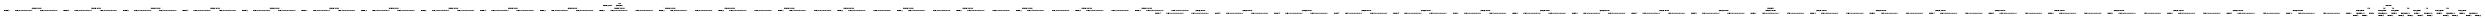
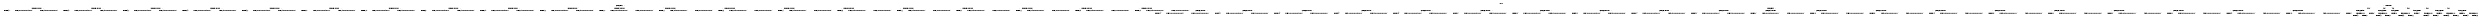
  digraph {
    ranksep=.25
    n1 [label=MODULE]
-   n2 [label="IDENTIFIERS: top_module"]
    n3 [label=VAR_DECLARE_LIST]
    n4 [label=MODULE_OUTPUT]
    n5 [label="VAR_DECLARE:  INPUT PORT"]
    n6 [label="VAR_DECLARE:  INPUT PORT"]
    n7 [label="VAR_DECLARE:  INPUT PORT"]
    n8 [label="VAR_DECLARE:  INPUT PORT"]
    n9 [label="VAR_DECLARE:  INPUT PORT"]
    n10 [label="VAR_DECLARE:  INPUT PORT"]
    n11 [label="VAR_DECLARE:  INPUT PORT"]
    n12 [label="VAR_DECLARE:  INPUT PORT"]
    n13 [label="VAR_DECLARE:  INPUT PORT"]
    n14 [label="VAR_DECLARE:  INPUT PORT"]
    n15 [label="VAR_DECLARE:  OUTPUT PORT"]
    n16 [label="VAR_DECLARE:  OUTPUT PORT"]
    n17 [label="VAR_DECLARE:  OUTPUT PORT"]
    n18 [label="VAR_DECLARE:  OUTPUT PORT"]
    n19 [label="VAR_DECLARE:  OUTPUT PORT"]
    n20 [label="VAR_DECLARE:  OUTPUT PORT"]
    n21 [label="VAR_DECLARE:  OUTPUT PORT"]
    n22 [label="VAR_DECLARE:  OUTPUT PORT"]
    n23 [label="VAR_DECLARE:  OUTPUT PORT"]
    n24 [label="VAR_DECLARE:  OUTPUT PORT"]
    n25 [label=VAR_DECLARE_LIST]
    n26 [label=ASSIGN]
    n27 [label=ASSIGN]
    n28 [label=ASSIGN]
    n29 [label=ASSIGN]
    n30 [label=ASSIGN]
    n31 [label=ASSIGN]
    n32 [label="IDENTIFIERS: a1"]
    n33 [label="NUMBERS: 00000000000000000000000000000100 ()"]
    n34 [label="NUMBERS: 00000000000000000000000000000000 ()"]
    n35 [label="IDENTIFIERS: a2"]
    n36 [label="NUMBERS: 00000000000000000000000000000100 ()"]
    n37 [label="NUMBERS: 00000000000000000000000000000000 ()"]
    n38 [label="IDENTIFIERS: a3"]
    n39 [label="NUMBERS: 00000000000000000000000000000100 ()"]
    n40 [label="NUMBERS: 00000000000000000000000000000000 ()"]
    n41 [label="IDENTIFIERS: a4"]
    n42 [label="NUMBERS: 00000000000000000000000000000100 ()"]
    n43 [label="NUMBERS: 00000000000000000000000000000000 ()"]
    n44 [label="IDENTIFIERS: a5"]
    n45 [label="NUMBERS: 00000000000000000000000000000100 ()"]
    n46 [label="NUMBERS: 00000000000000000000000000000000 ()"]
    n47 [label="IDENTIFIERS: b1"]
    n48 [label="NUMBERS: 00000000000000000000000000000100 ()"]
    n49 [label="NUMBERS: 00000000000000000000000000000000 ()"]
    n50 [label="IDENTIFIERS: b2"]
    n51 [label="NUMBERS: 00000000000000000000000000000100 ()"]
    n52 [label="NUMBERS: 00000000000000000000000000000000 ()"]
    n53 [label="IDENTIFIERS: b3"]
    n54 [label="NUMBERS: 00000000000000000000000000000100 ()"]
    n55 [label="NUMBERS: 00000000000000000000000000000000 ()"]
    n56 [label="IDENTIFIERS: b4"]
    n57 [label="NUMBERS: 00000000000000000000000000000100 ()"]
    n58 [label="NUMBERS: 00000000000000000000000000000000 ()"]
    n59 [label="IDENTIFIERS: b5"]
    n60 [label="NUMBERS: 00000000000000000000000000000100 ()"]
    n61 [label="NUMBERS: 00000000000000000000000000000000 ()"]
    n62 [label="IDENTIFIERS: c1"]
    n63 [label="NUMBERS: 00000000000000000000000000001001 ()"]
    n64 [label="NUMBERS: 00000000000000000000000000000000 ()"]
    n65 [label="IDENTIFIERS: c2"]
    n66 [label="NUMBERS: 00000000000000000000000000001001 ()"]
    n67 [label="NUMBERS: 00000000000000000000000000000000 ()"]
    n68 [label="IDENTIFIERS: c3"]
    n69 [label="NUMBERS: 00000000000000000000000000001001 ()"]
    n70 [label="NUMBERS: 00000000000000000000000000000000 ()"]
    n71 [label="IDENTIFIERS: c4"]
    n72 [label="NUMBERS: 00000000000000000000000000001001 ()"]
    n73 [label="NUMBERS: 00000000000000000000000000000000 ()"]
    n74 [label="IDENTIFIERS: c5"]
    n75 [label="NUMBERS: 00000000000000000000000000001001 ()"]
    n76 [label="NUMBERS: 00000000000000000000000000000000 ()"]
    n77 [label="IDENTIFIERS: c6"]
    n78 [label="NUMBERS: 00000000000000000000000000001001 ()"]
    n79 [label="NUMBERS: 00000000000000000000000000000000 ()"]
    n80 [label="IDENTIFIERS: c7"]
    n81 [label="NUMBERS: 00000000000000000000000000001001 ()"]
    n82 [label="NUMBERS: 00000000000000000000000000000000 ()"]
    n83 [label="IDENTIFIERS: c8"]
    n84 [label="NUMBERS: 00000000000000000000000000001001 ()"]
    n85 [label="NUMBERS: 00000000000000000000000000000000 ()"]
    n86 [label="IDENTIFIERS: c9"]
    n87 [label="NUMBERS: 00000000000000000000000000001001 ()"]
    n88 [label="NUMBERS: 00000000000000000000000000000000 ()"]
    n89 [label="IDENTIFIERS: c10"]
    n90 [label="NUMBERS: 00000000000000000000000000001001 ()"]
    n91 [label="NUMBERS: 00000000000000000000000000000000 ()"]
    n92 [label="VAR_DECLARE:  INPUT PORT"]
    n93 [label="VAR_DECLARE:  INPUT PORT"]
    n94 [label="VAR_DECLARE:  INPUT PORT"]
    n95 [label="VAR_DECLARE:  INPUT PORT"]
    n96 [label="VAR_DECLARE:  INPUT PORT"]
    n97 [label="VAR_DECLARE:  INPUT PORT"]
    n98 [label="VAR_DECLARE:  INPUT PORT"]
    n99 [label="VAR_DECLARE:  INPUT PORT"]
    n100 [label="VAR_DECLARE:  INPUT PORT"]
    n101 [label="VAR_DECLARE:  INPUT PORT"]
    n102 [label="VAR_DECLARE:  OUTPUT PORT"]
    n103 [label="VAR_DECLARE:  OUTPUT PORT"]
    n104 [label="VAR_DECLARE:  OUTPUT PORT"]
    n105 [label="VAR_DECLARE:  OUTPUT PORT"]
    n106 [label="VAR_DECLARE:  OUTPUT PORT"]
    n107 [label="VAR_DECLARE:  OUTPUT PORT"]
    n108 [label="VAR_DECLARE:  OUTPUT PORT"]
    n109 [label="VAR_DECLARE:  OUTPUT PORT"]
    n110 [label="VAR_DECLARE:  OUTPUT PORT"]
    n111 [label="VAR_DECLARE:  OUTPUT PORT"]
    n112 [label=BLOCKING_STATEMENT]
    n113 [label=BLOCKING_STATEMENT]
    n114 [label=BLOCKING_STATEMENT]
    n115 [label=BLOCKING_STATEMENT]
    n116 [label=BLOCKING_STATEMENT]
    n117 [label=BLOCKING_STATEMENT]
    n118 [label="IDENTIFIERS: a1"]
    n119 [label="NUMBERS: 00000000000000000000000000000100 ()"]
    n120 [label="NUMBERS: 00000000000000000000000000000000 ()"]
    n121 [label="IDENTIFIERS: a2"]
    n122 [label="NUMBERS: 00000000000000000000000000000100 ()"]
    n123 [label="NUMBERS: 00000000000000000000000000000000 ()"]
    n124 [label="IDENTIFIERS: a3"]
    n125 [label="NUMBERS: 00000000000000000000000000000100 ()"]
    n126 [label="NUMBERS: 00000000000000000000000000000000 ()"]
    n127 [label="IDENTIFIERS: a4"]
    n128 [label="NUMBERS: 00000000000000000000000000000100 ()"]
    n129 [label="NUMBERS: 00000000000000000000000000000000 ()"]
    n130 [label="IDENTIFIERS: a5"]
    n131 [label="NUMBERS: 00000000000000000000000000000100 ()"]
    n132 [label="NUMBERS: 00000000000000000000000000000000 ()"]
    n133 [label="IDENTIFIERS: b1"]
    n134 [label="NUMBERS: 00000000000000000000000000000100 ()"]
    n135 [label="NUMBERS: 00000000000000000000000000000000 ()"]
    n136 [label="IDENTIFIERS: b2"]
    n137 [label="NUMBERS: 00000000000000000000000000000100 ()"]
    n138 [label="NUMBERS: 00000000000000000000000000000000 ()"]
    n139 [label="IDENTIFIERS: b3"]
    n140 [label="NUMBERS: 00000000000000000000000000000100 ()"]
    n141 [label="NUMBERS: 00000000000000000000000000000000 ()"]
    n142 [label="IDENTIFIERS: b4"]
    n143 [label="NUMBERS: 00000000000000000000000000000100 ()"]
    n144 [label="NUMBERS: 00000000000000000000000000000000 ()"]
    n145 [label="IDENTIFIERS: b5"]
    n146 [label="NUMBERS: 00000000000000000000000000000100 ()"]
    n147 [label="NUMBERS: 00000000000000000000000000000000 ()"]
    n148 [label="IDENTIFIERS: c1"]
    n149 [label="NUMBERS: 00000000000000000000000000001001 ()"]
    n150 [label="NUMBERS: 00000000000000000000000000000000 ()"]
    n151 [label="IDENTIFIERS: c2"]
    n152 [label="NUMBERS: 00000000000000000000000000001001 ()"]
    n153 [label="NUMBERS: 00000000000000000000000000000000 ()"]
    n154 [label="IDENTIFIERS: c3"]
    n155 [label="NUMBERS: 00000000000000000000000000001001 ()"]
    n156 [label="NUMBERS: 00000000000000000000000000000000 ()"]
    n157 [label="IDENTIFIERS: c4"]
    n158 [label="NUMBERS: 00000000000000000000000000001001 ()"]
    n159 [label="NUMBERS: 00000000000000000000000000000000 ()"]
    n160 [label="IDENTIFIERS: c5"]
    n161 [label="NUMBERS: 00000000000000000000000000001001 ()"]
    n162 [label="NUMBERS: 00000000000000000000000000000000 ()"]
    n163 [label="IDENTIFIERS: c6"]
    n164 [label="NUMBERS: 00000000000000000000000000001001 ()"]
    n165 [label="NUMBERS: 00000000000000000000000000000000 ()"]
    n166 [label="IDENTIFIERS: c7"]
    n167 [label="NUMBERS: 00000000000000000000000000001001 ()"]
    n168 [label="NUMBERS: 00000000000000000000000000000000 ()"]
    n169 [label="IDENTIFIERS: c8"]
    n170 [label="NUMBERS: 00000000000000000000000000001001 ()"]
    n171 [label="NUMBERS: 00000000000000000000000000000000 ()"]
    n172 [label="IDENTIFIERS: c9"]
    n173 [label="NUMBERS: 00000000000000000000000000001001 ()"]
    n174 [label="NUMBERS: 00000000000000000000000000000000 ()"]
    n175 [label="IDENTIFIERS: c10"]
    n176 [label="NUMBERS: 00000000000000000000000000001001 ()"]
    n177 [label="NUMBERS: 00000000000000000000000000000000 ()"]
    n178 [label="IDENTIFIERS: c1"]
    n179 [label="BINARY_OPERATION: MUL"]
    n180 [label="IDENTIFIERS: a1"]
    n181 [label="IDENTIFIERS: b1"]
    n182 [label="IDENTIFIERS: c2"]
    n183 [label="BINARY_OPERATION: MUL"]
    n184 [label="IDENTIFIERS: a2"]
    n185 [label="IDENTIFIERS: b2"]
    n186 [label="IDENTIFIERS: c3"]
    n187 [label="BINARY_OPERATION: MUL"]
    n188 [label="IDENTIFIERS: a3"]
    n189 [label="IDENTIFIERS: b3"]
    n190 [label="IDENTIFIERS: c4"]
    n191 [label="BINARY_OPERATION: MUL"]
    n192 [label="IDENTIFIERS: a4"]
    n193 [label="IDENTIFIERS: b4"]
    n194 [label="IDENTIFIERS: c5"]
    n195 [label="BINARY_OPERATION: MUL"]
    n196 [label="IDENTIFIERS: a5"]
    n197 [label="IDENTIFIERS: b5"]
    n198 [label="IDENTIFIERS: c6"]
    n199 [label="BINARY_OPERATION: MUL"]
    n200 [label="IDENTIFIERS: a1"]
    n201 [label="IDENTIFIERS: b5"]
-   n1 -> n2
    n1 -> n3
    n1 -> n4
    n3 -> n5
    n3 -> n6
    n3 -> n7
    n3 -> n8
    n3 -> n9
    n3 -> n10
    n3 -> n11
    n3 -> n12
    n3 -> n13
    n3 -> n14
    n3 -> n15
    n3 -> n16
    n3 -> n17
    n3 -> n18
    n3 -> n19
    n3 -> n20
    n3 -> n21
    n3 -> n22
    n3 -> n23
    n3 -> n24
    n4 -> n25
    n4 -> n26
    n4 -> n27
    n4 -> n28
    n4 -> n29
    n4 -> n30
    n4 -> n31
    n5 -> n32
    n5 -> n33
    n5 -> n34
    n6 -> n35
    n6 -> n36
    n6 -> n37
    n7 -> n38
    n7 -> n39
    n7 -> n40
    n8 -> n41
    n8 -> n42
    n8 -> n43
    n9 -> n44
    n9 -> n45
    n9 -> n46
    n10 -> n47
    n10 -> n48
    n10 -> n49
    n11 -> n50
    n11 -> n51
    n11 -> n52
    n12 -> n53
    n12 -> n54
    n12 -> n55
    n13 -> n56
    n13 -> n57
    n13 -> n58
    n14 -> n59
    n14 -> n60
    n14 -> n61
    n15 -> n62
    n15 -> n63
    n15 -> n64
    n16 -> n65
    n16 -> n66
    n16 -> n67
    n17 -> n68
    n17 -> n69
    n17 -> n70
    n18 -> n71
    n18 -> n72
    n18 -> n73
    n19 -> n74
    n19 -> n75
    n19 -> n76
    n20 -> n77
    n20 -> n78
    n20 -> n79
    n21 -> n80
    n21 -> n81
    n21 -> n82
    n22 -> n83
    n22 -> n84
    n22 -> n85
    n23 -> n86
    n23 -> n87
    n23 -> n88
    n24 -> n89
    n24 -> n90
    n24 -> n91
    n25 -> n92
    n25 -> n93
    n25 -> n94
    n25 -> n95
    n25 -> n96
    n25 -> n97
    n25 -> n98
    n25 -> n99
    n25 -> n100
    n25 -> n101
    n25 -> n102
    n25 -> n103
    n25 -> n104
    n25 -> n105
    n25 -> n106
    n25 -> n107
    n25 -> n108
    n25 -> n109
    n25 -> n110
    n25 -> n111
    n26 -> n112
    n27 -> n113
    n28 -> n114
    n29 -> n115
    n30 -> n116
    n31 -> n117
    n92 -> n118
    n92 -> n119
    n92 -> n120
    n93 -> n121
    n93 -> n122
    n93 -> n123
    n94 -> n124
    n94 -> n125
    n94 -> n126
    n95 -> n127
    n95 -> n128
    n95 -> n129
    n96 -> n130
    n96 -> n131
    n96 -> n132
    n97 -> n133
    n97 -> n134
    n97 -> n135
    n98 -> n136
    n98 -> n137
    n98 -> n138
    n99 -> n139
    n99 -> n140
    n99 -> n141
    n100 -> n142
    n100 -> n143
    n100 -> n144
    n101 -> n145
    n101 -> n146
    n101 -> n147
    n102 -> n148
    n102 -> n149
    n102 -> n150
    n103 -> n151
    n103 -> n152
    n103 -> n153
    n104 -> n154
    n104 -> n155
    n104 -> n156
    n105 -> n157
    n105 -> n158
    n105 -> n159
    n106 -> n160
    n106 -> n161
    n106 -> n162
    n107 -> n163
    n107 -> n164
    n107 -> n165
    n108 -> n166
    n108 -> n167
    n108 -> n168
    n109 -> n169
    n109 -> n170
    n109 -> n171
    n110 -> n172
    n110 -> n173
    n110 -> n174
    n111 -> n175
    n111 -> n176
    n111 -> n177
    n112 -> n178
    n112 -> n179
    n113 -> n182
    n113 -> n183
    n114 -> n186
    n114 -> n187
    n115 -> n190
    n115 -> n191
    n116 -> n194
    n116 -> n195
    n117 -> n198
    n117 -> n199
    n179 -> n180
    n179 -> n181
    n183 -> n184
    n183 -> n185
    n187 -> n188
    n187 -> n189
    n191 -> n192
    n191 -> n193
    n195 -> n196
    n195 -> n197
    n199 -> n200
    n199 -> n201
  }
